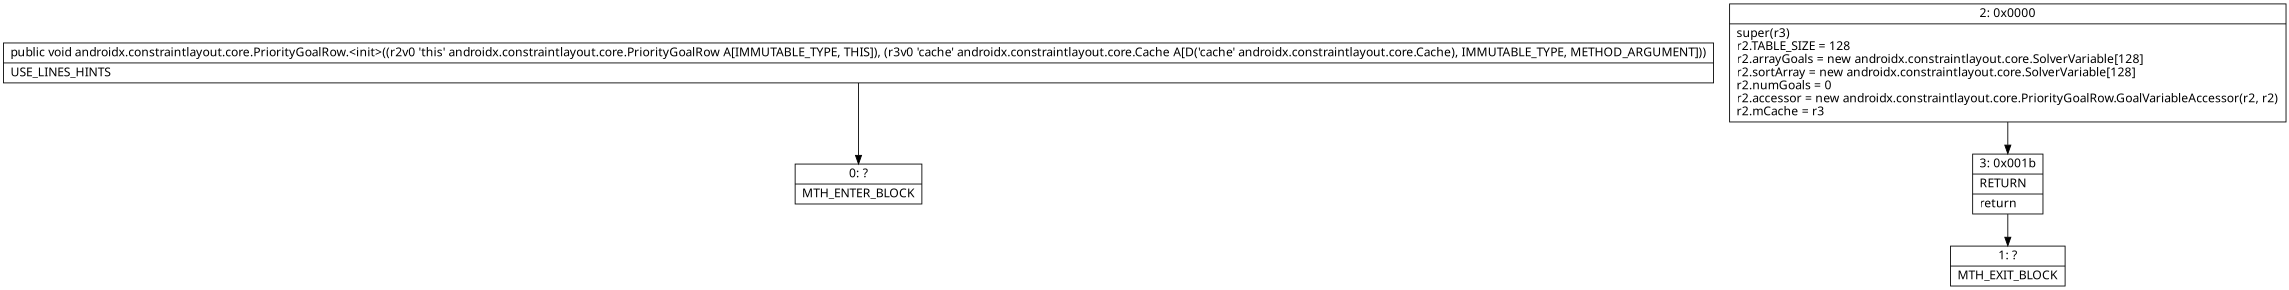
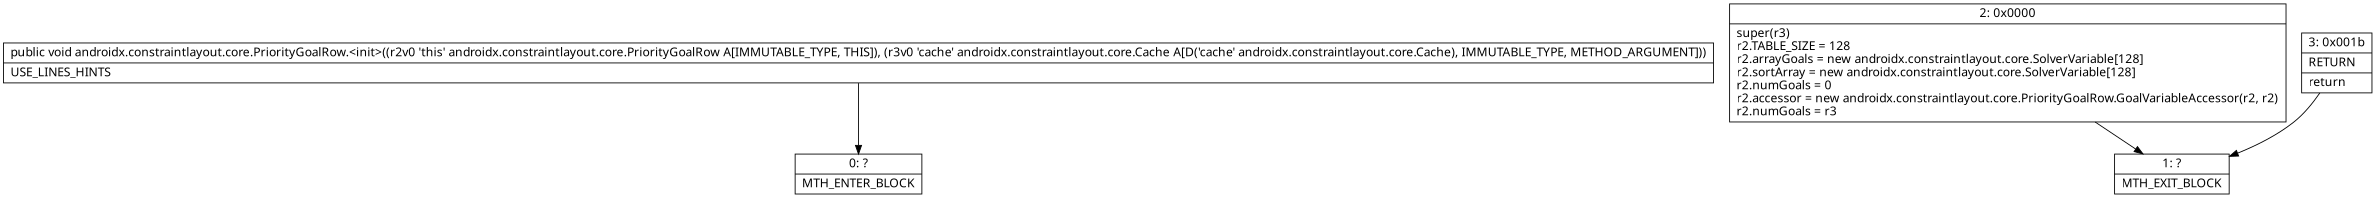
  digraph {
    fontname="Noto Sans"
    node [fontname="Noto Sans" shape=record]
    edge [fontname="Noto Sans"]
    n1 [label="{0\:\ ?|MTH_ENTER_BLOCK\l}"]
-   n2 [label="{2\:\ 0x0000|super(r3)\lr2.TABLE_SIZE = 128\lr2.arrayGoals = new androidx.constraintlayout.core.SolverVariable[128]\lr2.sortArray = new androidx.constraintlayout.core.SolverVariable[128]\lr2.numGoals = 0\lr2.accessor = new androidx.constraintlayout.core.PriorityGoalRow.GoalVariableAccessor(r2, r2)\lr2.mCache = r3\l}"]
+   n2 [label="{2\:\ 0x0000|super(r3)\lr2.TABLE_SIZE = 128\lr2.arrayGoals = new androidx.constraintlayout.core.SolverVariable[128]\lr2.sortArray = new androidx.constraintlayout.core.SolverVariable[128]\lr2.numGoals = 0\lr2.accessor = new androidx.constraintlayout.core.PriorityGoalRow.GoalVariableAccessor(r2, r2)\lr2.numGoals = r3\l}"]
    n3 [label="{3\:\ 0x001b|RETURN\l|return\l}"]
    n4 [label="{1\:\ ?|MTH_EXIT_BLOCK\l}"]
    n5 [label="{public void androidx.constraintlayout.core.PriorityGoalRow.\<init\>((r2v0 'this' androidx.constraintlayout.core.PriorityGoalRow A[IMMUTABLE_TYPE, THIS]), (r3v0 'cache' androidx.constraintlayout.core.Cache A[D('cache' androidx.constraintlayout.core.Cache), IMMUTABLE_TYPE, METHOD_ARGUMENT]))  | USE_LINES_HINTS\l}"]
-   n2 -> n3
+   n2 -> n4
    n3 -> n4
    n5 -> n1
  }
